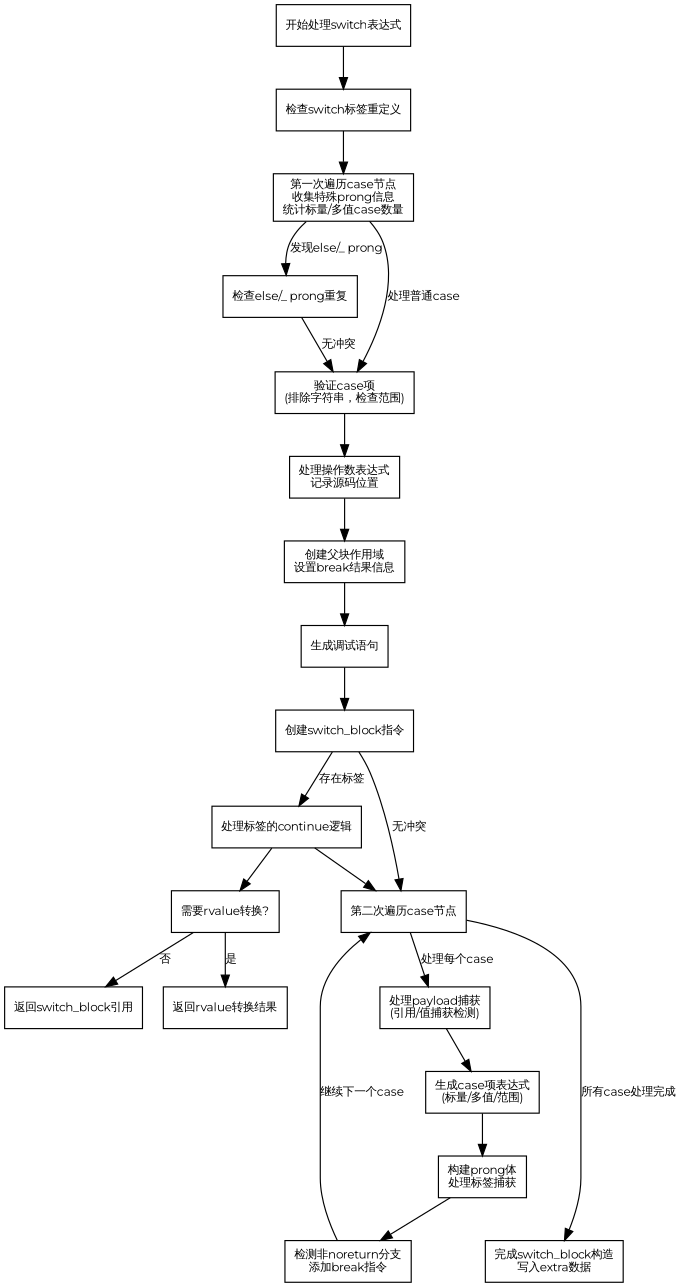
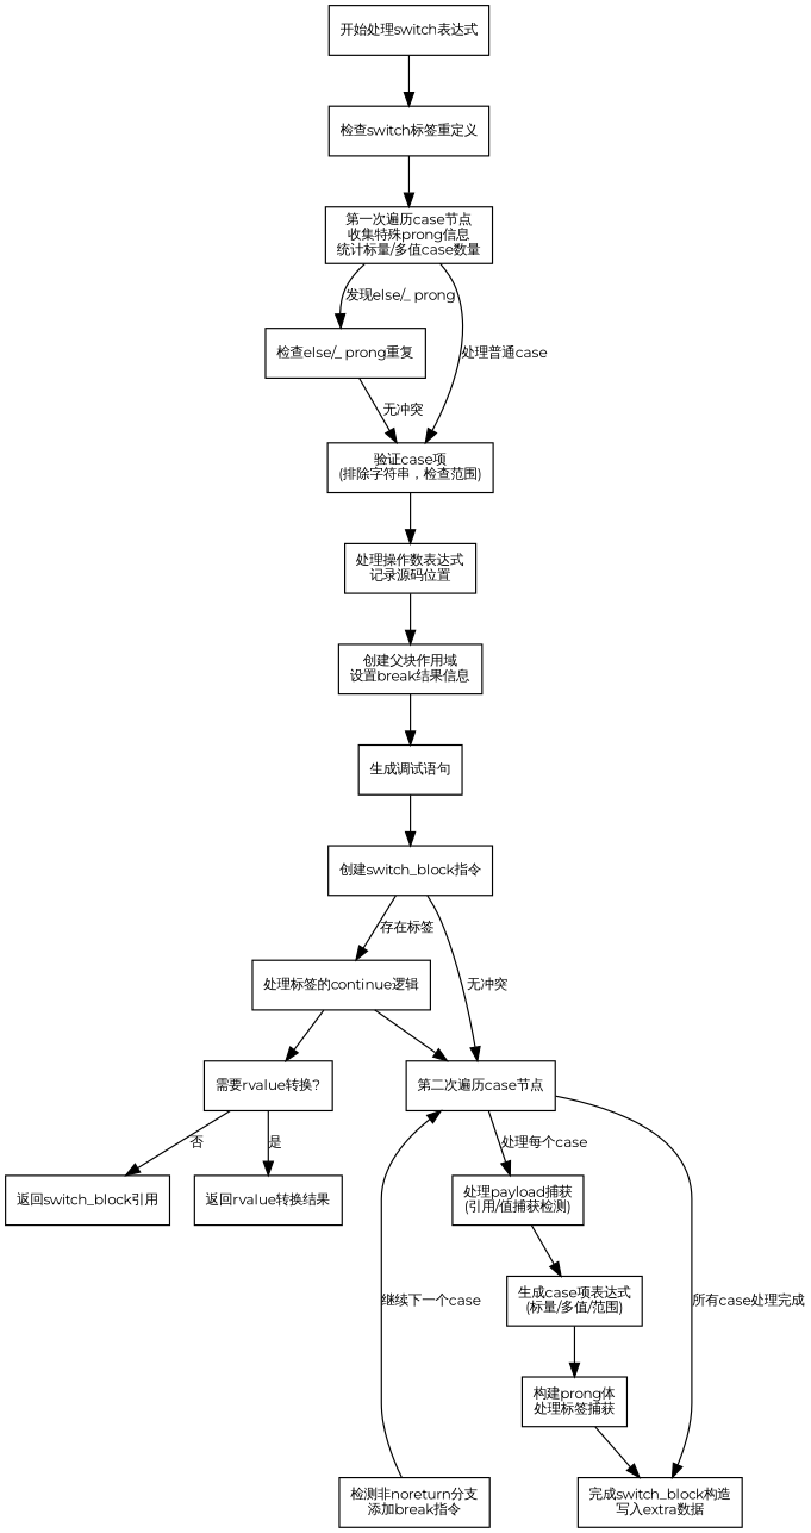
  digraph {
    fontname=Montserrat
    node [fontname=Montserrat fontsize=10 shape=rectangle]
    edge [fontname=Montserrat fontsize=10]
    n1 [label="开始处理switch表达式"]
    n2 [label="检查switch标签重定义"]
    n3 [label="第一次遍历case节点\n收集特殊prong信息\n统计标量/多值case数量"]
    n4 [label="检查else/_ prong重复"]
    n5 [label="验证case项\n(排除字符串，检查范围)"]
    n6 [label="处理操作数表达式\n记录源码位置"]
    n7 [label="创建父块作用域\n设置break结果信息"]
    n8 [label="生成调试语句"]
    n9 [label="创建switch_block指令"]
    n10 [label="处理标签的continue逻辑"]
    n11 [label="第二次遍历case节点"]
    n12 [label="需要rvalue转换?"]
    n13 [label="处理payload捕获\n(引用/值捕获检测)"]
    n14 [label="完成switch_block构造\n写入extra数据"]
    n15 [label="生成case项表达式\n(标量/多值/范围)"]
    n16 [label="构建prong体\n处理标签捕获"]
    n17 [label="检测非noreturn分支\n添加break指令"]
    n18 [label="返回switch_block引用"]
    n19 [label="返回rvalue转换结果"]
    n1 -> n2
    n2 -> n3
    n3 -> n4 [label="发现else/_ prong"]
    n3 -> n5 [label="处理普通case"]
    n4 -> n5 [label="无冲突"]
    n5 -> n6
    n6 -> n7
    n7 -> n8
    n8 -> n9
    n9 -> n10 [label="存在标签"]
    n9 -> n11 [label="无冲突"]
    n10 -> n11
    n10 -> n12
    n11 -> n13 [label="处理每个case"]
    n11 -> n14 [label="所有case处理完成"]
    n12 -> n18 [label="否"]
    n12 -> n19 [label="是"]
    n13 -> n15
    n15 -> n16
-   n16 -> n17
+   n16 -> n14
    n17 -> n11 [label="继续下一个case"]
  }
